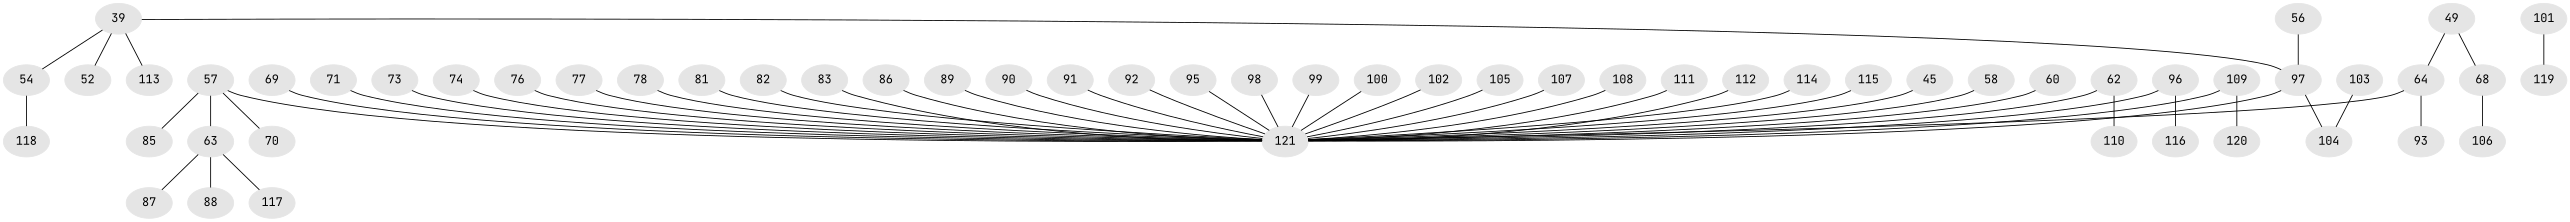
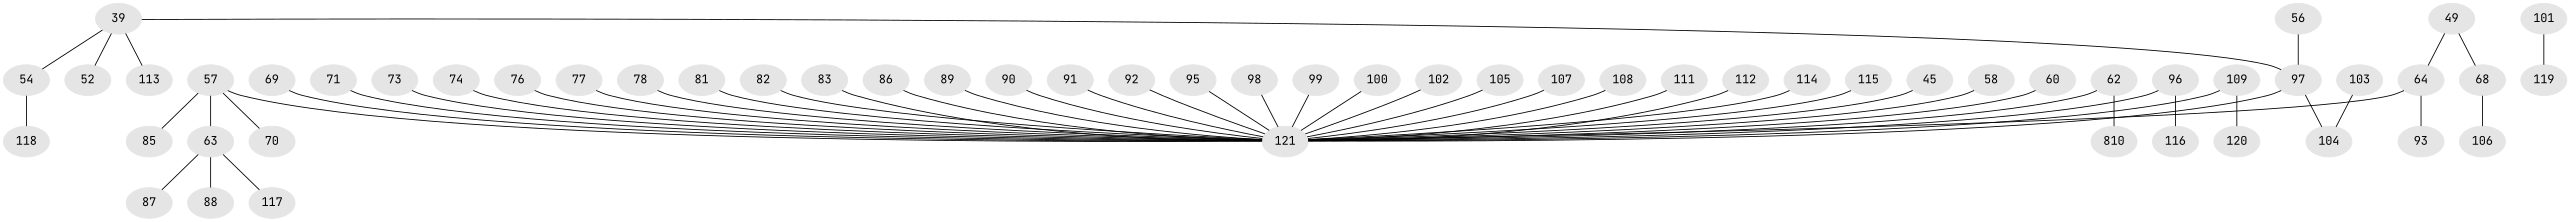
  graph {
    fontname="JetBrains Mono"
    node [color=gray90 fontname="JetBrains Mono" style=filled]
    edge [fontname="JetBrains Mono"]
    39
    52
    54
    97 [super="+35"]
    113
    118
    121 [super="+7+8+84+31+43+27"]
    104 [super="+44+59+75+80+94"]
    45
    64 [super="+25"]
    93
    49
    68
    106
    56
    57 [super="+48"]
    63
    70
    85
    87
    88
    117
    58
    60
    62 [super="+61"]
-   110
+   110 [label=810]
    69
    71
    73
    74
    76
    77
    78
    81
    82
    83
    86
    101
    119
    89
    90
    91
    92
    95
    96 [super="+47"]
    116
    98
    99
    100
    102
    103
    105
    107
    108
    109
    120
    111
    112
    114
    115
    39 -- 52
    39 -- 54
    39 -- 97
    39 -- 113
    54 -- 118
    97 -- 121
    97 -- 104
    45 -- 121
    64 -- 121
    64 -- 93
    49 -- 64
    49 -- 68
    68 -- 106
    56 -- 97
    57 -- 121
    57 -- 63
    57 -- 70
    57 -- 85
    63 -- 87
    63 -- 88
    63 -- 117
    58 -- 121
    60 -- 121
    62 -- 121
    62 -- 110
    69 -- 121
    71 -- 121
    73 -- 121
    74 -- 121
    76 -- 121
    77 -- 121
    78 -- 121
    81 -- 121
    82 -- 121
    83 -- 121
    86 -- 121
    101 -- 119
    89 -- 121
    90 -- 121
    91 -- 121
    92 -- 121
    95 -- 121
    96 -- 121
    96 -- 116
    98 -- 121
    99 -- 121
    100 -- 121
    102 -- 121
    103 -- 104
    105 -- 121
    107 -- 121
    108 -- 121
    109 -- 121
    109 -- 120
    111 -- 121
    112 -- 121
    114 -- 121
    115 -- 121
  }
